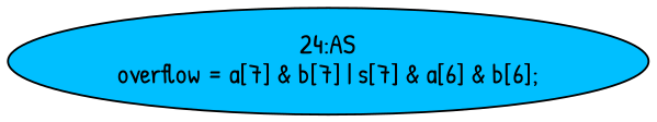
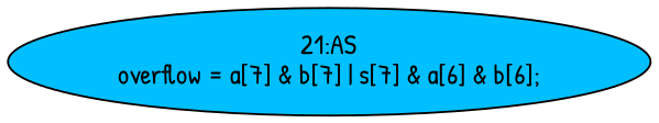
  strict digraph {
    fontname="Patrick Hand"
-   n1 [ast="<pyverilog.vparser.ast.Assign object at 0x7f2787d8a150>" def_var="['overflow']" fillcolor=deepskyblue label="24:AS\noverflow = a[7] & b[7] | s[7] & a[6] & b[6];" statements="[]" style=filled typ=Assign use_var="['a', 'b', 's', 'a', 'b']" fontname="Patrick Hand"]
+   n1 [ast="<pyverilog.vparser.ast.Assign object at 0x7f2787d8a150>" def_var="['overflow']" fillcolor=deepskyblue label="21:AS\noverflow = a[7] & b[7] | s[7] & a[6] & b[6];" statements="[]" style=filled typ=Assign use_var="['a', 'b', 's', 'a', 'b']" fontname="Patrick Hand"]
  }
